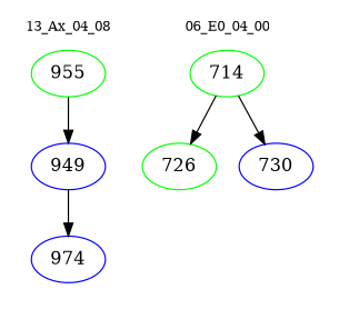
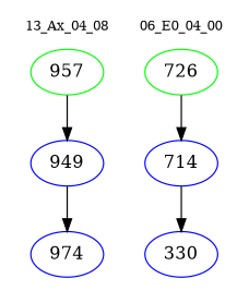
  digraph {
    node [color=green]
    edge [color=black]
-   n1 [label=955]
+   n1 [label=957]
    n2 [color=blue label=949]
    n3 [color=blue label=974]
    n4 [label=726]
-   n5 [label=714]
-   n6 [color=blue label=730]
+   n5 [color=blue label=714]
+   n6 [color=blue label=330]
    subgraph cluster_1 {
      color=white
      fontsize=10
      label="13_Ax_04_08"
      n1
      n2
      n3
    }
    subgraph cluster_2 {
      color=white
      fontsize=10
      label="06_E0_04_00"
      n4
      n5
      n6
    }
    n1 -> n2
    n2 -> n3
-   n5 -> n4
+   n4 -> n5
    n5 -> n6
  }
